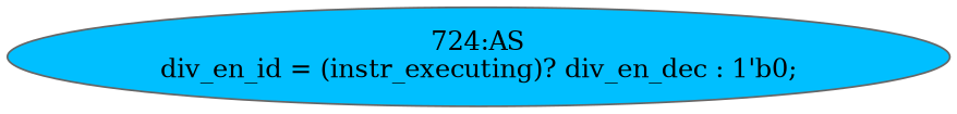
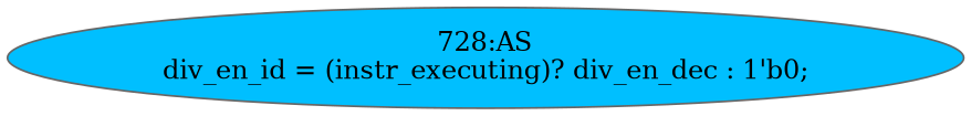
  strict digraph {
-   n1 [ast="<pyverilog.vparser.ast.Assign object at 0x7f2237101ed0>" def_var="['div_en_id']" fillcolor=deepskyblue label="724:AS\ndiv_en_id = (instr_executing)? div_en_dec : 1'b0;" statements="[]" style=filled typ=Assign use_var="['instr_executing', 'div_en_dec']" color=gray40]
+   n1 [ast="<pyverilog.vparser.ast.Assign object at 0x7f2237101ed0>" def_var="['div_en_id']" fillcolor=deepskyblue label="728:AS\ndiv_en_id = (instr_executing)? div_en_dec : 1'b0;" statements="[]" style=filled typ=Assign use_var="['instr_executing', 'div_en_dec']" color=gray40]
  }
